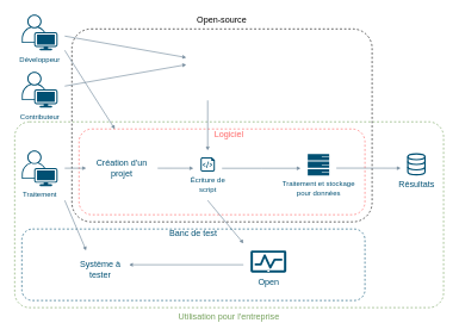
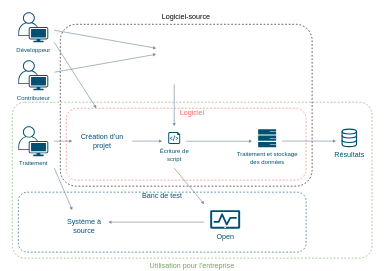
  <mxCell id="0" />
  <mxCell id="1" parent="0" />
  <mxCell id="2" value="Utilisation pour l'entreprise" style="rounded=1;whiteSpace=wrap;html=1;dashed=1;fillColor=none;spacing=-20;verticalAlign=bottom;arcSize=8;strokeColor=#75A15C;strokeWidth=1;fontColor=#75A15C;" parent="1" vertex="1"><mxGeometry x="20" y="170" width="600" height="260" as="geometry" /></mxCell>
- <mxCell id="3" value="Open-source" style="rounded=1;whiteSpace=wrap;html=1;fillColor=none;dashed=1;spacing=-25;verticalAlign=top;arcSize=10;" parent="1" vertex="1"><mxGeometry x="100" y="40" width="420" height="270" as="geometry" /></mxCell>
+ <mxCell id="3" value="Logiciel-source" style="rounded=1;whiteSpace=wrap;html=1;fillColor=none;dashed=1;spacing=-25;verticalAlign=top;arcSize=10;" parent="1" vertex="1"><mxGeometry x="100" y="40" width="420" height="270" as="geometry" /></mxCell>
  <mxCell id="4" value="Logiciel" style="rounded=1;whiteSpace=wrap;html=1;dashed=1;fillColor=none;verticalAlign=top;spacing=-5;strokeColor=#FF6666;fontColor=#FF6666;connectable=0;spacingLeft=20;" parent="1" vertex="1"><mxGeometry x="110" y="180" width="400" height="120" as="geometry" /></mxCell>
  <mxCell id="5" style="edgeStyle=orthogonalEdgeStyle;rounded=0;orthogonalLoop=1;jettySize=auto;html=1;fontColor=#708799;strokeColor=#708799;endSize=3;startSize=3;" parent="1" edge="1"><mxGeometry relative="1" as="geometry"><mxPoint x="90" y="234.86" as="sourcePoint" /><mxPoint x="120" y="234.86" as="targetPoint" /></mxGeometry></mxCell>
  <mxCell id="6" value="Traitement" style="points=[[0.35,0,0],[0.98,0.51,0],[1,0.71,0],[0.67,1,0],[0,0.795,0],[0,0.65,0]];verticalLabelPosition=bottom;html=1;verticalAlign=top;aspect=fixed;align=center;pointerEvents=1;shape=mxgraph.cisco19.user;strokeColor=none;fillColor=#005073;fontSize=10;fontColor=#005073;" parent="1" vertex="1"><mxGeometry x="30" y="210" width="50" height="50" as="geometry" /></mxCell>
  <mxCell id="7" value="Écriture de&lt;br&gt;script" style="verticalLabelPosition=bottom;html=1;verticalAlign=top;align=center;strokeColor=none;shape=mxgraph.azure.script_file;pointerEvents=1;fillColor=#005073;fontSize=10;fontColor=#005073;" parent="1" vertex="1"><mxGeometry x="280" y="219.55" width="20" height="20" as="geometry" /></mxCell>
  <mxCell id="8" value="Création d'un projet" style="text;html=1;strokeColor=none;fillColor=none;align=center;verticalAlign=middle;whiteSpace=wrap;rounded=0;fontColor=#005073;" parent="1" vertex="1"><mxGeometry x="130" y="210" width="80" height="50" as="geometry" /></mxCell>
  <mxCell id="9" style="edgeStyle=orthogonalEdgeStyle;rounded=0;orthogonalLoop=1;jettySize=auto;html=1;fontColor=#708799;strokeColor=#708799;endSize=3;startSize=3;" parent="1" edge="1"><mxGeometry relative="1" as="geometry"><mxPoint x="220" y="234.86" as="sourcePoint" /><mxPoint x="270" y="235" as="targetPoint" /><Array as="points"><mxPoint x="260" y="235" /><mxPoint x="260" y="235" /></Array></mxGeometry></mxCell>
  <mxCell id="10" style="rounded=0;orthogonalLoop=1;jettySize=auto;html=1;fontColor=#708799;strokeColor=#708799;endSize=3;startSize=3;" parent="1" edge="1"><mxGeometry relative="1" as="geometry"><mxPoint x="290" y="280" as="sourcePoint" /><mxPoint x="340" y="340" as="targetPoint" /></mxGeometry></mxCell>
  <mxCell id="11" value="Banc de test" style="rounded=1;whiteSpace=wrap;html=1;fontColor=#005073;fillColor=none;dashed=1;strokeColor=#005073;verticalAlign=top;spacing=-5;connectable=0;" parent="1" vertex="1"><mxGeometry x="30" y="320" width="480" height="100" as="geometry" /></mxCell>
  <mxCell id="12" value="Open" style="pointerEvents=1;shadow=0;dashed=0;html=1;strokeColor=none;labelPosition=center;verticalLabelPosition=bottom;verticalAlign=top;align=center;shape=mxgraph.mscae.intune.device_health;fillColor=#005073;fontColor=#005073;" parent="1" vertex="1"><mxGeometry x="350" y="350" width="50" height="31" as="geometry" /></mxCell>
- <mxCell id="13" value="Système à tester" style="text;html=1;strokeColor=none;fillColor=none;align=center;verticalAlign=middle;whiteSpace=wrap;rounded=0;dashed=1;fontColor=#005073;" parent="1" vertex="1"><mxGeometry x="110" y="361" width="60" height="30" as="geometry" /></mxCell>
+ <mxCell id="13" value="Système à source" style="text;html=1;strokeColor=none;fillColor=none;align=center;verticalAlign=middle;whiteSpace=wrap;rounded=0;dashed=1;fontColor=#005073;" parent="1" vertex="1"><mxGeometry x="110" y="361" width="60" height="30" as="geometry" /></mxCell>
  <mxCell id="14" style="rounded=0;orthogonalLoop=1;jettySize=auto;html=1;fontColor=#708799;strokeColor=#708799;endSize=3;startSize=3;" parent="1" edge="1"><mxGeometry relative="1" as="geometry"><mxPoint x="340" y="370" as="sourcePoint" /><mxPoint x="180" y="370" as="targetPoint" /></mxGeometry></mxCell>
  <mxCell id="15" style="rounded=0;orthogonalLoop=1;jettySize=auto;html=1;fontColor=#708799;strokeColor=#708799;endSize=3;startSize=3;" parent="1" edge="1"><mxGeometry relative="1" as="geometry"><mxPoint x="90" y="280" as="sourcePoint" /><mxPoint x="120" y="350" as="targetPoint" /></mxGeometry></mxCell>
  <mxCell id="16" style="edgeStyle=orthogonalEdgeStyle;rounded=0;orthogonalLoop=1;jettySize=auto;html=1;fontColor=#708799;strokeColor=#708799;endSize=3;startSize=3;" parent="1" edge="1"><mxGeometry relative="1" as="geometry"><mxPoint x="310" y="235" as="sourcePoint" /><mxPoint x="420" y="235" as="targetPoint" /><Array as="points"><mxPoint x="365" y="235" /><mxPoint x="410" y="235" /></Array></mxGeometry></mxCell>
- <mxCell id="17" value="Traitement et stockage&lt;br&gt;pour données" style="pointerEvents=1;shadow=0;dashed=0;html=1;strokeColor=none;labelPosition=center;verticalLabelPosition=bottom;verticalAlign=top;align=center;outlineConnect=0;shape=mxgraph.veeam2.database;fillColor=#005073;fontSize=10;fontColor=#005073;" parent="1" vertex="1"><mxGeometry x="430" y="215" width="30" height="30" as="geometry" /></mxCell>
+ <mxCell id="17" value="Traitement et stockage&lt;br&gt;des données" style="pointerEvents=1;shadow=0;dashed=0;html=1;strokeColor=none;labelPosition=center;verticalLabelPosition=bottom;verticalAlign=top;align=center;outlineConnect=0;shape=mxgraph.veeam2.database;fillColor=#005073;fontSize=10;fontColor=#005073;" parent="1" vertex="1"><mxGeometry x="430" y="215" width="30" height="30" as="geometry" /></mxCell>
  <mxCell id="18" value="Développeur" style="points=[[0.35,0,0],[0.98,0.51,0],[1,0.71,0],[0.67,1,0],[0,0.795,0],[0,0.65,0]];verticalLabelPosition=bottom;html=1;verticalAlign=top;aspect=fixed;align=center;pointerEvents=1;shape=mxgraph.cisco19.user;strokeColor=none;fillColor=#005073;fontSize=10;fontColor=#005073;" parent="1" vertex="1"><mxGeometry x="30" y="20" width="50" height="50" as="geometry" /></mxCell>
  <mxCell id="19" style="edgeStyle=orthogonalEdgeStyle;rounded=0;orthogonalLoop=1;jettySize=auto;html=1;fontColor=#708799;strokeColor=#708799;endSize=3;startSize=3;" parent="1" edge="1"><mxGeometry relative="1" as="geometry"><mxPoint x="290" y="140" as="sourcePoint" /><mxPoint x="290" y="210" as="targetPoint" /></mxGeometry></mxCell>
  <mxCell id="20" value="Contributeur" style="points=[[0.35,0,0],[0.98,0.51,0],[1,0.71,0],[0.67,1,0],[0,0.795,0],[0,0.65,0]];verticalLabelPosition=bottom;html=1;verticalAlign=top;aspect=fixed;align=center;pointerEvents=1;shape=mxgraph.cisco19.user;strokeColor=none;fillColor=#005073;fontSize=10;fontColor=#005073;" parent="1" vertex="1"><mxGeometry x="30" y="100" width="50" height="50" as="geometry" /></mxCell>
  <mxCell id="21" style="rounded=0;orthogonalLoop=1;jettySize=auto;html=1;fontColor=#708799;strokeColor=#708799;endSize=3;startSize=3;" parent="1" edge="1"><mxGeometry relative="1" as="geometry"><mxPoint x="90" y="50" as="sourcePoint" /><mxPoint x="260" y="80" as="targetPoint" /></mxGeometry></mxCell>
  <mxCell id="22" style="rounded=0;orthogonalLoop=1;jettySize=auto;html=1;fontColor=#708799;strokeColor=#708799;endSize=3;startSize=3;" parent="1" edge="1"><mxGeometry relative="1" as="geometry"><mxPoint x="90" y="120" as="sourcePoint" /><mxPoint x="260" y="90" as="targetPoint" /></mxGeometry></mxCell>
  <mxCell id="23" style="rounded=0;orthogonalLoop=1;jettySize=auto;html=1;fontColor=#708799;strokeColor=#708799;endSize=3;startSize=3;" parent="1" edge="1"><mxGeometry relative="1" as="geometry"><mxPoint x="90" y="70" as="sourcePoint" /><mxPoint x="160" y="180" as="targetPoint" /></mxGeometry></mxCell>
  <mxCell id="24" value="Résultats" style="html=1;verticalLabelPosition=bottom;align=center;labelBackgroundColor=#ffffff;verticalAlign=top;strokeWidth=2;shadow=0;dashed=0;shape=mxgraph.ios7.icons.data;fillColor=none;strokeColor=#005073;fontColor=#005073;" parent="1" vertex="1"><mxGeometry x="570" y="215" width="24" height="29.1" as="geometry" /></mxCell>
  <mxCell id="25" style="edgeStyle=orthogonalEdgeStyle;rounded=0;orthogonalLoop=1;jettySize=auto;html=1;fontColor=#708799;strokeColor=#708799;endSize=3;startSize=3;" parent="1" edge="1"><mxGeometry relative="1" as="geometry"><mxPoint x="470" y="234.76" as="sourcePoint" /><mxPoint x="560" y="234.88" as="targetPoint" /><Array as="points"><mxPoint x="515" y="234.88" /><mxPoint x="560" y="234.88" /></Array></mxGeometry></mxCell>
